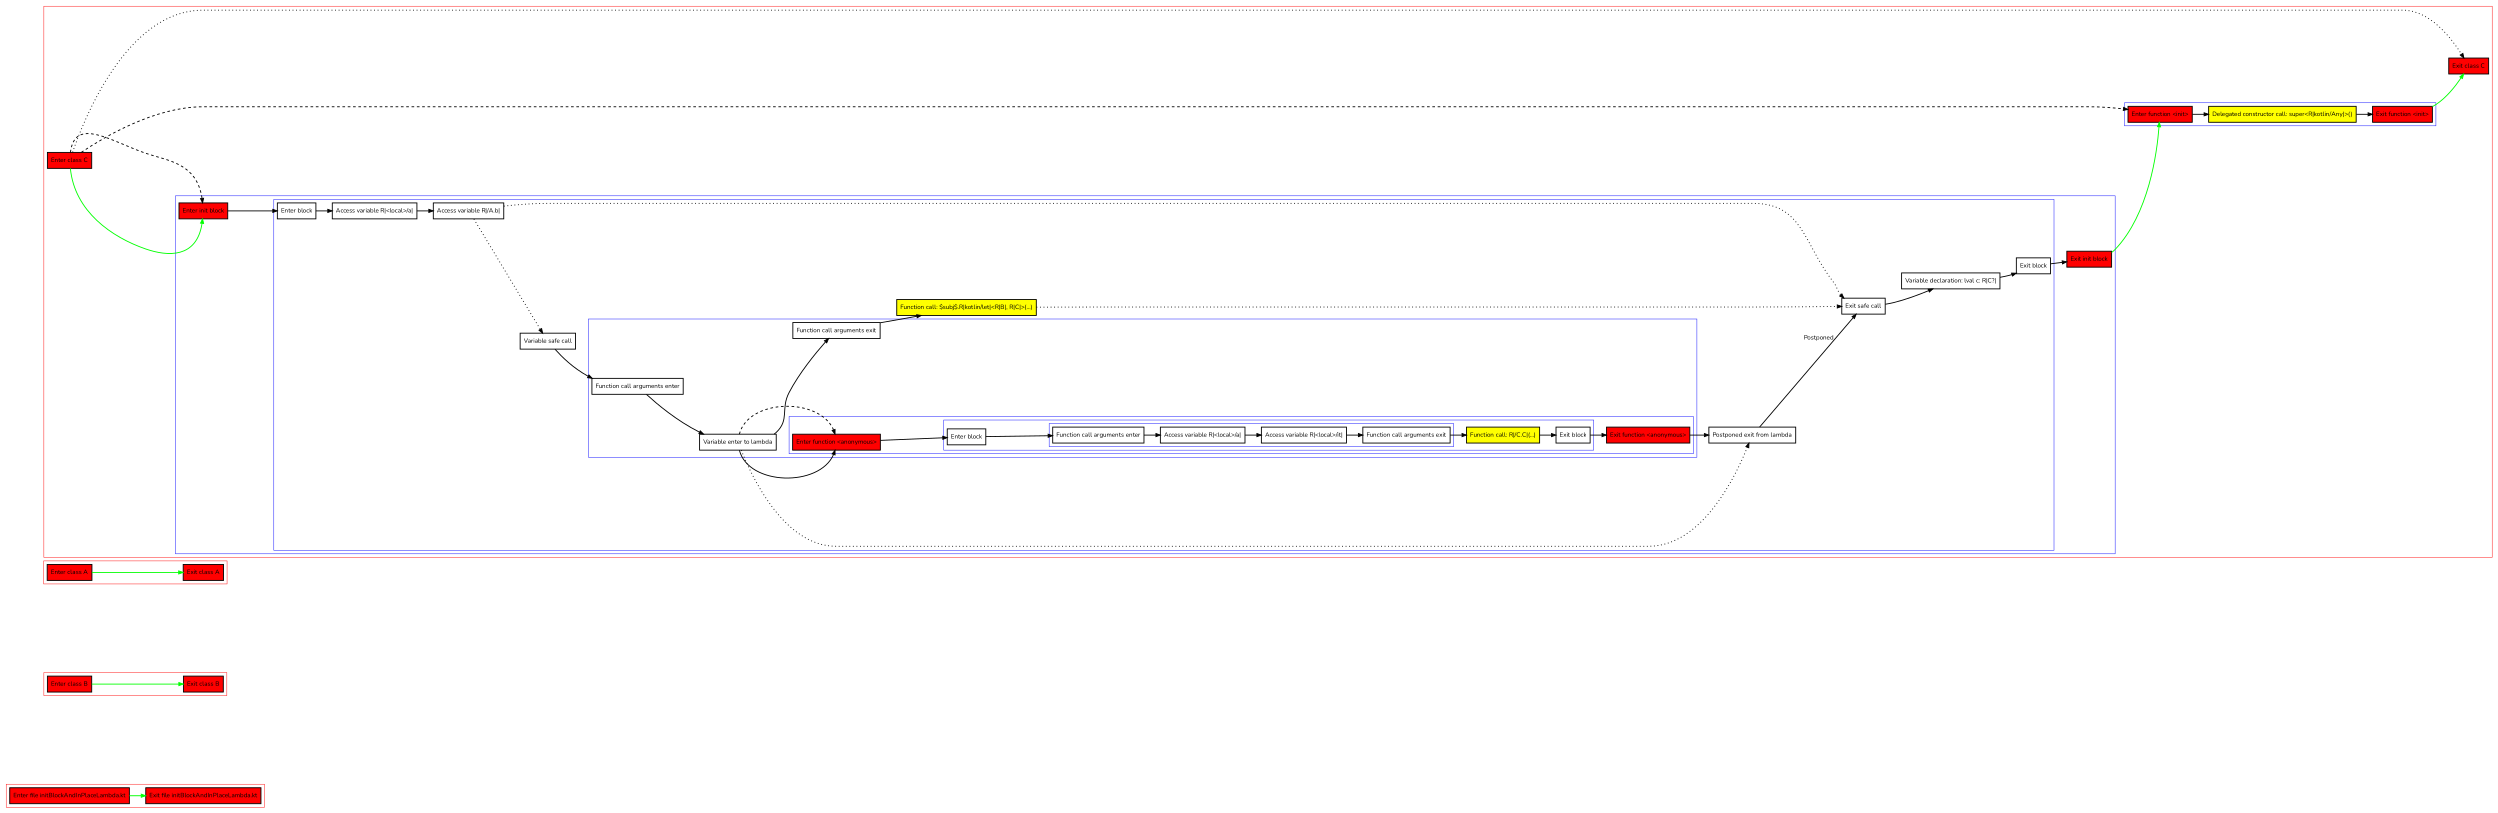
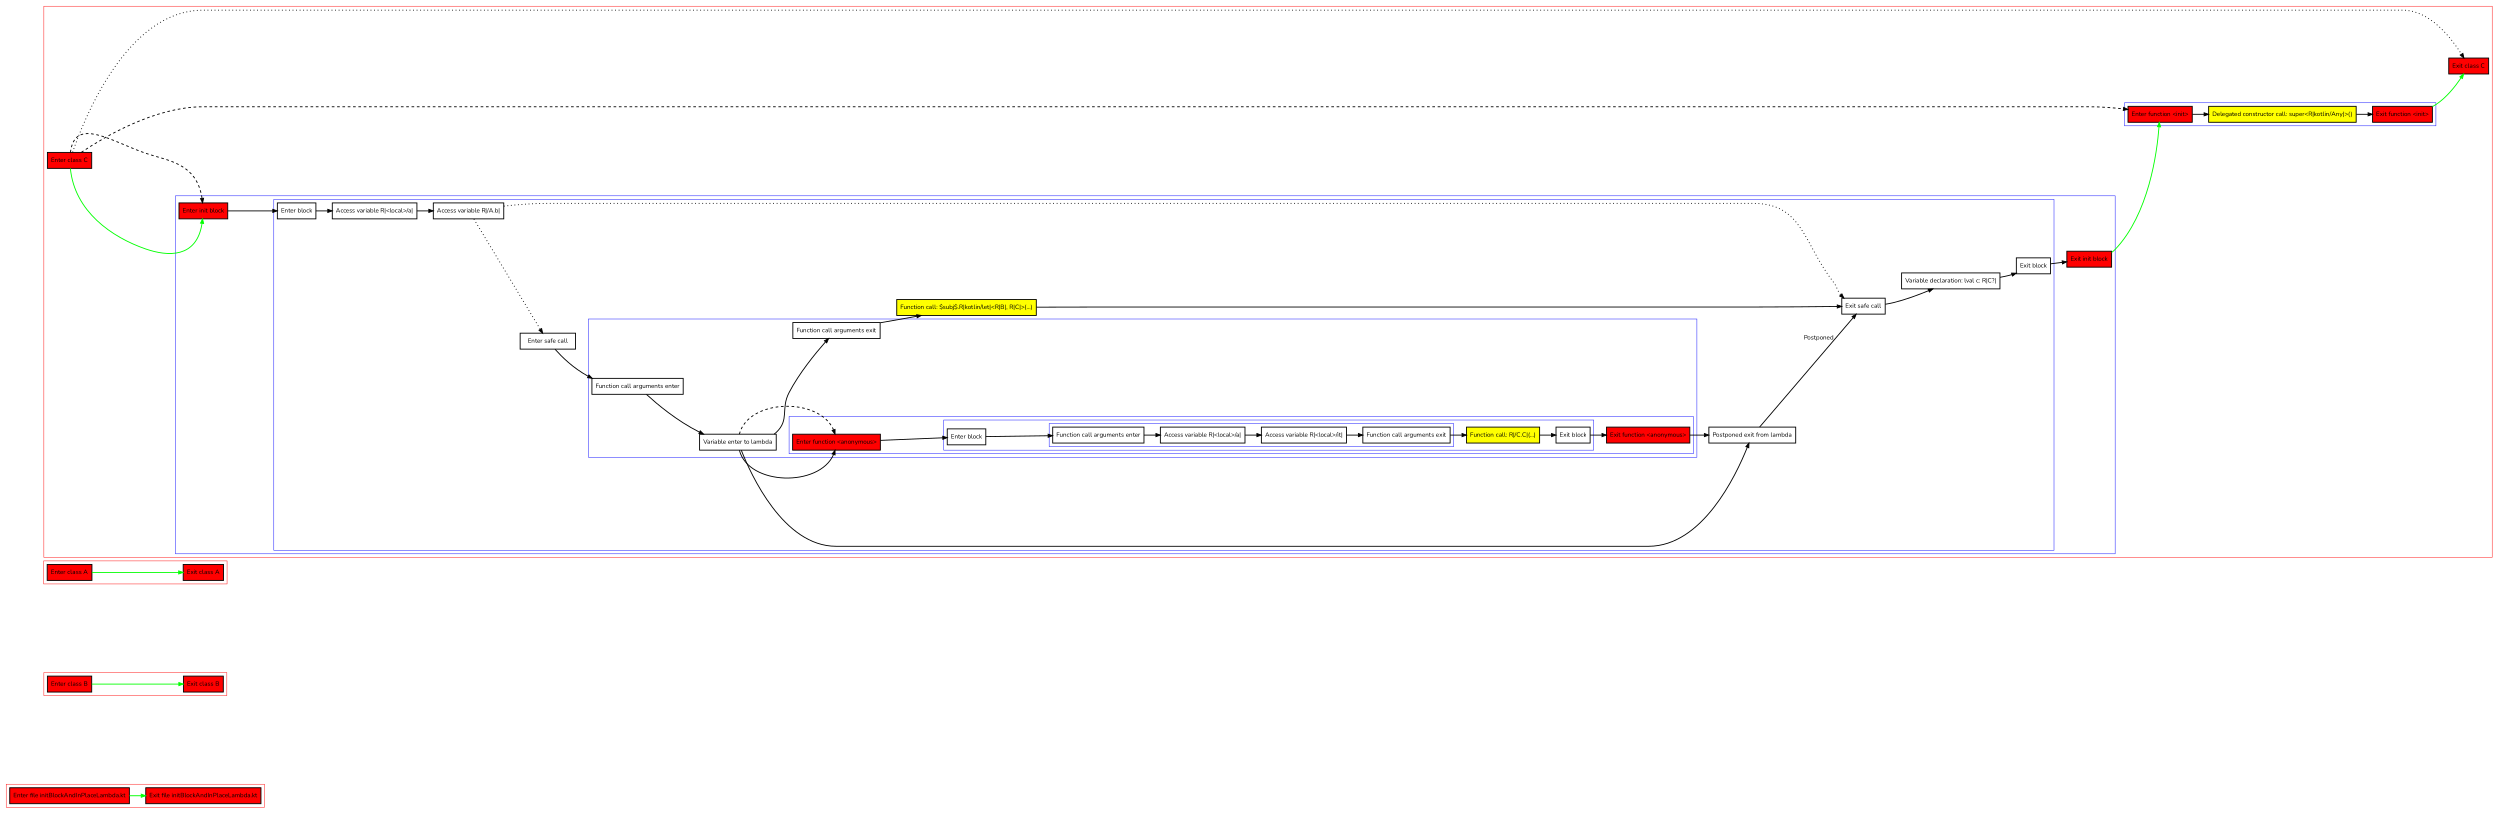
  digraph {
    fontname=Nunito
    nodesep=3
    rankdir=LR
    node [fontname=Nunito penwidth=2 shape=box]
    edge [fontname=Nunito penwidth=2]
    n1 [fillcolor=red label="Enter file initBlockAndInPlaceLambda.kt" style=filled]
    n2 [fillcolor=red label="Exit file initBlockAndInPlaceLambda.kt" style=filled]
    n3 [fillcolor=red label="Enter class B" style=filled]
    n4 [fillcolor=red label="Exit class B" style=filled]
    n5 [fillcolor=red label="Enter class A" style=filled]
    n6 [fillcolor=red label="Exit class A" style=filled]
    n7 [label="Function call arguments enter"]
    n8 [label="Access variable R|<local>/a|"]
    n9 [label="Access variable R|<local>/it|"]
    n10 [label="Function call arguments exit"]
    n11 [label="Enter block"]
    n12 [fillcolor=yellow label="Function call: R|/C.C|(...)" style=filled]
    n13 [label="Exit block"]
    n14 [fillcolor=red label="Enter function <anonymous>" style=filled]
    n15 [fillcolor=red label="Exit function <anonymous>" style=filled]
    n16 [label="Function call arguments enter"]
    n17 [label="Variable enter to lambda"]
    n18 [label="Function call arguments exit"]
    n19 [label="Enter block"]
    n20 [label="Access variable R|<local>/a|"]
    n21 [label="Access variable R|/A.b|"]
-   n22 [label="Variable safe call"]
+   n22 [label="Enter safe call"]
    n23 [label="Postponed exit from lambda"]
    n24 [fillcolor=yellow label="Function call: $subj$.R|kotlin/let|<R|B|, R|C|>(...)" style=filled]
    n25 [label="Exit safe call"]
    n26 [label="Variable declaration: lval c: R|C?|"]
    n27 [label="Exit block"]
    n28 [fillcolor=red label="Enter init block" style=filled]
    n29 [fillcolor=red label="Exit init block" style=filled]
    n30 [fillcolor=red label="Enter function <init>" style=filled]
    n31 [fillcolor=yellow label="Delegated constructor call: super<R|kotlin/Any|>()" style=filled]
    n32 [fillcolor=red label="Exit function <init>" style=filled]
    n33 [fillcolor=red label="Enter class C" style=filled]
    n34 [fillcolor=red label="Exit class C" style=filled]
    subgraph cluster_1 {
      color=red
      n1
      n2
    }
    subgraph cluster_2 {
      color=red
      n3
      n4
    }
    subgraph cluster_3 {
      color=red
      n5
      n6
    }
    subgraph cluster_4 {
      color=red
      n33
      n34
      subgraph cluster_5 {
        color=blue
        n28
        n29
        subgraph cluster_6 {
          color=blue
          n19
          n20
          n21
          n22
          n23
          n24
          n25
          n26
          n27
          subgraph cluster_7 {
            color=blue
            n16
            n17
            n18
            subgraph cluster_8 {
              color=blue
              n14
              n15
              subgraph cluster_9 {
                color=blue
                n11
                n12
                n13
                subgraph cluster_10 {
                  color=blue
                  n7
                  n8
                  n9
                  n10
                }
              }
            }
          }
        }
      }
      subgraph cluster_11 {
        color=blue
        n30
        n31
        n32
      }
    }
    n1 -> n2 [color=green]
    n3 -> n4 [color=green]
    n5 -> n6 [color=green]
    n7 -> n8
    n8 -> n9
    n9 -> n10
    n10 -> n12
    n11 -> n7
    n12 -> n13
    n13 -> n15
    n14 -> n11
    n15 -> n23
    n16 -> n17
    n17 -> n14
    n17 -> n14 [style=dashed]
    n17 -> n18
-   n17 -> n23 [style=dotted]
+   n17 -> n23 [style=solid]
    n18 -> n24
    n19 -> n20
    n20 -> n21
    n21 -> n22 [style=dotted]
    n21 -> n25 [style=dotted]
    n22 -> n16
    n23 -> n25 [label=Postponed]
-   n24 -> n25 [style=dotted]
+   n24 -> n25
    n25 -> n26
    n26 -> n27
    n27 -> n29
    n28 -> n19
    n29 -> n30 [color=green]
    n30 -> n31
    n31 -> n32
    n32 -> n34 [color=green]
    n33 -> n28 [color=green]
    n33 -> n28 [style=dashed]
    n33 -> n30 [style=dashed]
    n33 -> n34 [style=dotted]
  }
